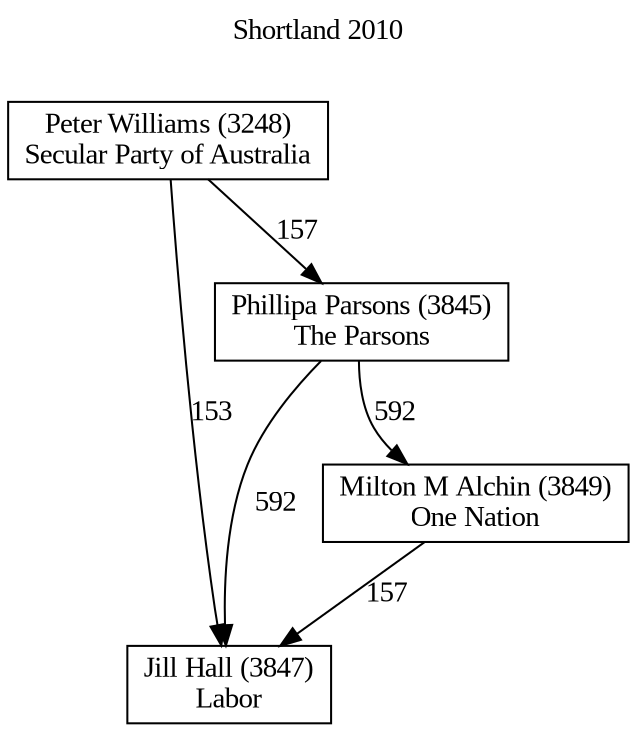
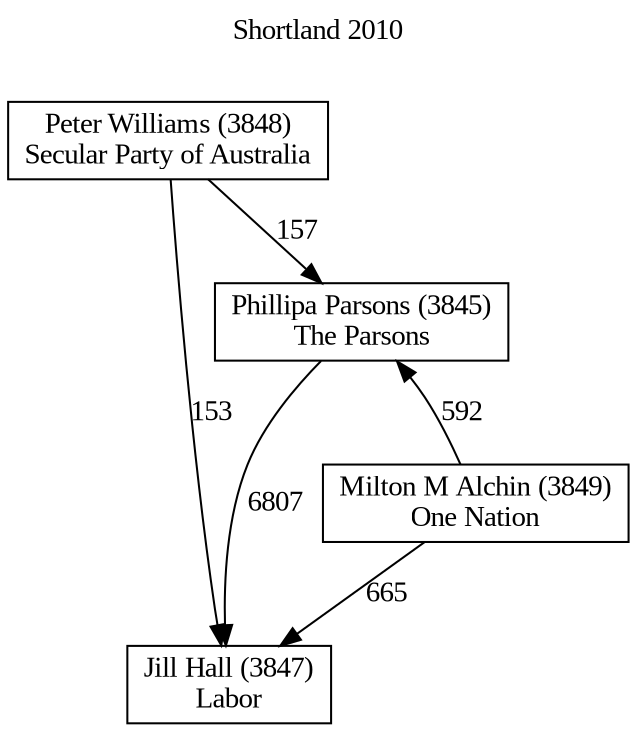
  digraph {
    fontname="Liberation Serif"
    label="Shortland 2010"
    labelloc=t
    mclimit=10
    node [fontname="Liberation Serif" shape=box]
    edge [fontname="Liberation Serif"]
    n1 [label="Jill Hall (3847)\nLabor"]
    n2 [label="Phillipa Parsons (3845)\nThe Parsons"]
    n3 [label="Milton M Alchin (3849)\nOne Nation"]
-   n4 [label="Peter Williams (3248)\nSecular Party of Australia"]
-   n2 -> n1 [label=592]
-   n3 -> n1 [label=157]
-   n2 -> n3 [label=592]
+   n4 [label="Peter Williams (3848)\nSecular Party of Australia"]
+   n2 -> n1 [label=6807]
+   n3 -> n1 [label=665]
+   n3 -> n2 [label=592]
    n4 -> n1 [label=153]
    n4 -> n2 [label=157]
  }
